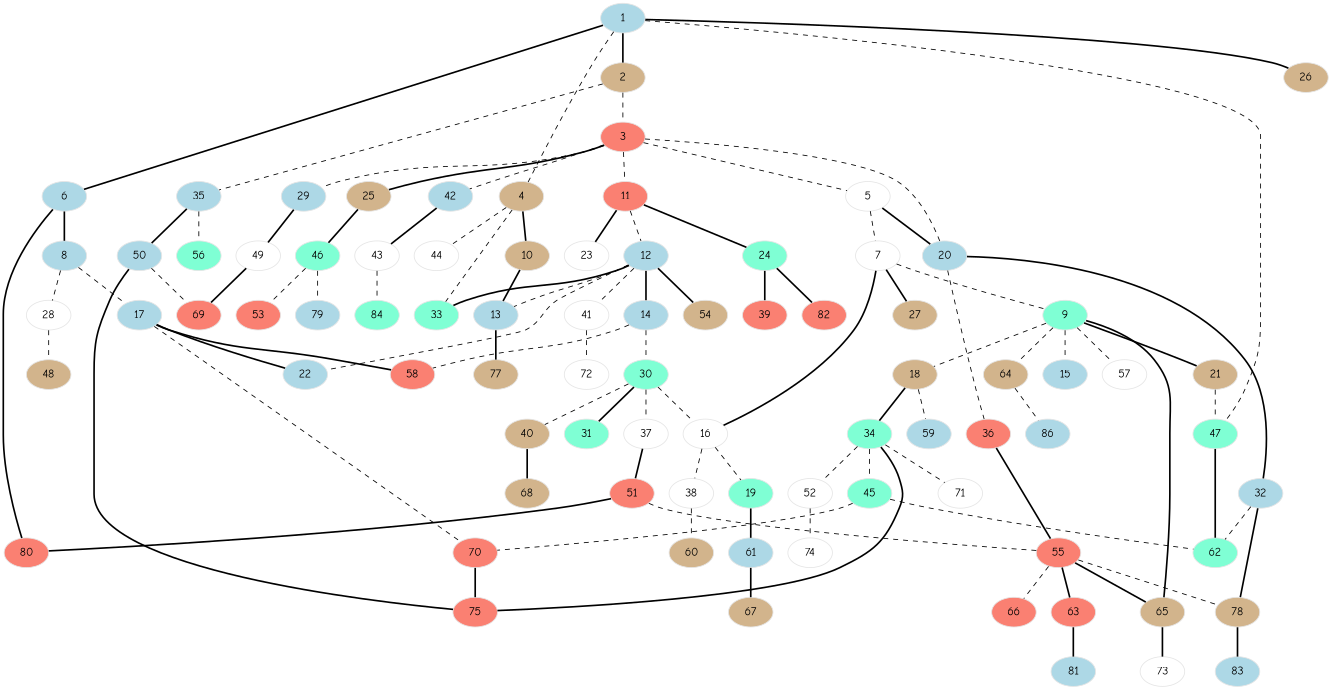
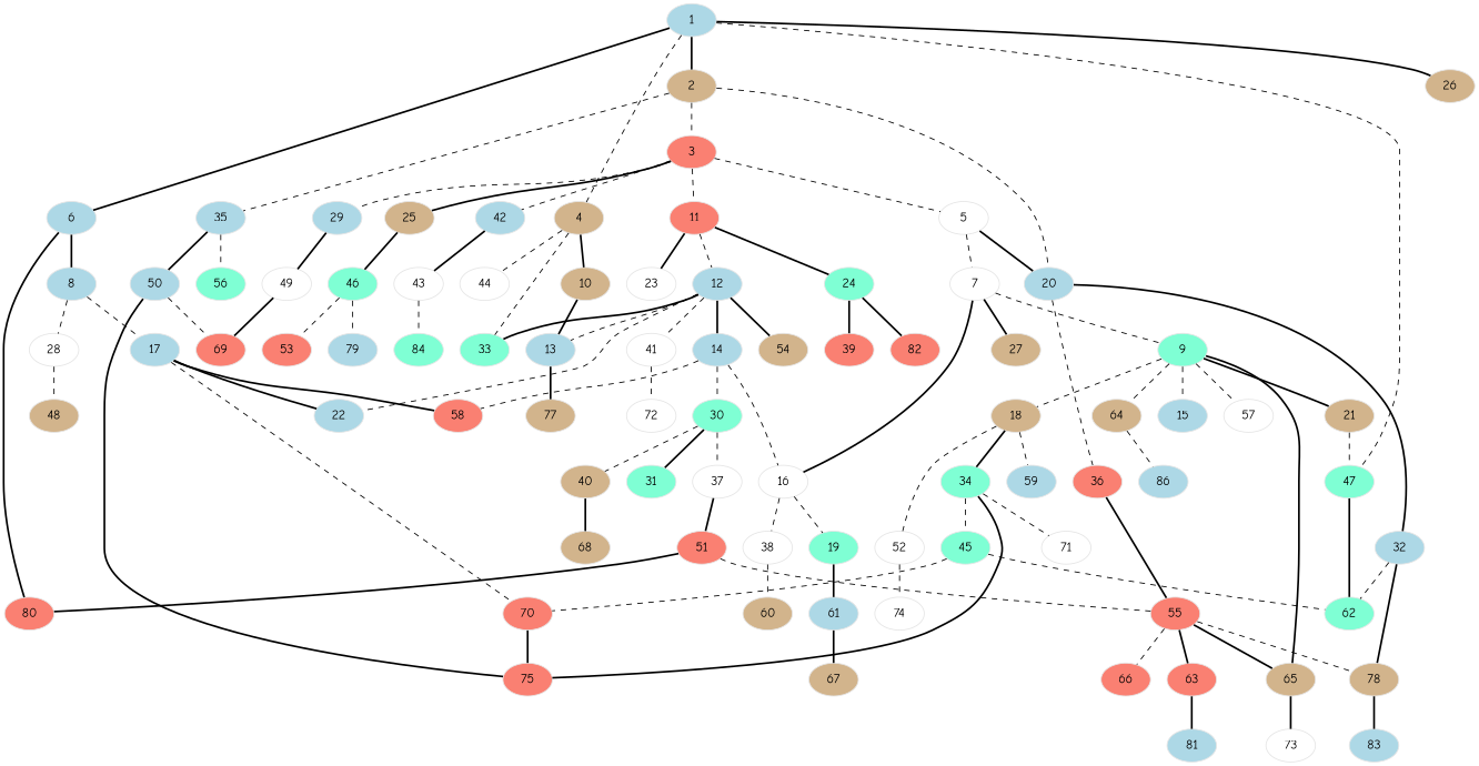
  graph {
    fontname="Comic Neue"
    node [color=gray90 fillcolor=lightblue fontname="Comic Neue" style=filled]
    edge [fontname="Comic Neue" style=dashed]
    2 [fillcolor=tan]
    1
    4 [fillcolor=tan]
    6
    26 [fillcolor=tan]
    47 [fillcolor=aquamarine]
    3 [fillcolor=salmon]
    35
    10 [fillcolor=tan]
    33 [fillcolor=aquamarine]
    44 [fillcolor=white]
    8
    80 [fillcolor=salmon]
    62 [fillcolor=aquamarine]
    5 [fillcolor=white]
    11 [fillcolor=salmon]
    20
    25 [fillcolor=tan]
    29
    42
    50
    56 [fillcolor=aquamarine]
    7 [fillcolor=white]
    12
    23 [fillcolor=white]
    24 [fillcolor=aquamarine]
    32
    36 [fillcolor=salmon]
    46 [fillcolor=aquamarine]
    49 [fillcolor=white]
    43 [fillcolor=white]
    13
    9 [fillcolor=aquamarine]
    16 [fillcolor=white]
    27 [fillcolor=tan]
    17
    28 [fillcolor=white]
    15
    18 [fillcolor=tan]
    21 [fillcolor=tan]
    57 [fillcolor=white]
    64 [fillcolor=tan]
    65 [fillcolor=tan]
    19 [fillcolor=aquamarine]
    38 [fillcolor=white]
    69 [fillcolor=salmon]
    22
    58 [fillcolor=salmon]
    70 [fillcolor=salmon]
    48 [fillcolor=tan]
    34 [fillcolor=aquamarine]
    59
    n53 [label=86]
    73 [fillcolor=white]
    77 [fillcolor=tan]
    14
    41 [fillcolor=white]
    54 [fillcolor=tan]
    39 [fillcolor=salmon]
    82 [fillcolor=salmon]
    30 [fillcolor=aquamarine]
    72 [fillcolor=white]
    31 [fillcolor=aquamarine]
    37 [fillcolor=white]
    40 [fillcolor=tan]
    61
    60 [fillcolor=tan]
    75 [fillcolor=salmon]
    45 [fillcolor=aquamarine]
    52 [fillcolor=white]
    71 [fillcolor=white]
    67 [fillcolor=tan]
    78 [fillcolor=tan]
    55 [fillcolor=salmon]
    53 [fillcolor=salmon]
    79
    51 [fillcolor=salmon]
    68 [fillcolor=tan]
    83
    74 [fillcolor=white]
    63 [fillcolor=salmon]
    66 [fillcolor=salmon]
    84 [fillcolor=aquamarine]
    81
    2 -- 3
    2 -- 35
    1 -- 2 [style=bold]
    1 -- 4
    1 -- 6 [style=bold]
    1 -- 26 [style=bold]
    1 -- 47
    4 -- 10 [style=bold]
    4 -- 33
    4 -- 44
    6 -- 8 [style=bold]
    6 -- 80 [style=bold]
    47 -- 62 [style=bold]
    3 -- 5
    3 -- 11
-   3 -- 20
+   2 -- 20
    3 -- 25 [style=bold]
    3 -- 29
    3 -- 42
    35 -- 50 [style=bold]
    35 -- 56
    10 -- 13 [style=bold]
    8 -- 17
    8 -- 28
    5 -- 20 [style=bold]
    5 -- 7
    11 -- 12
    11 -- 23 [style=bold]
    11 -- 24 [style=bold]
    20 -- 32 [style=bold]
    20 -- 36
    25 -- 46 [style=bold]
    29 -- 49 [style=bold]
    42 -- 43 [style=bold]
    50 -- 69
    50 -- 75 [style=bold]
    7 -- 9
    7 -- 16 [style=bold]
    7 -- 27 [style=bold]
    12 -- 33 [style=bold]
    12 -- 13
    12 -- 22
    12 -- 14 [style=bold]
    12 -- 41
    12 -- 54 [style=bold]
    24 -- 39 [style=bold]
    24 -- 82 [style=bold]
    32 -- 62
    32 -- 78 [style=bold]
    36 -- 55 [style=bold]
    46 -- 53
    46 -- 79
    49 -- 69 [style=bold]
    43 -- 84
    13 -- 77 [style=bold]
    9 -- 15
    9 -- 18
    9 -- 21 [style=bold]
    9 -- 57
    9 -- 64
    9 -- 65 [style=bold]
    16 -- 19
    16 -- 38
    17 -- 22 [style=bold]
    17 -- 58 [style=bold]
    17 -- 70
    28 -- 48
    18 -- 34 [style=bold]
    18 -- 59
    21 -- 47
    64 -- n53
    65 -- 73 [style=bold]
    19 -- 61 [style=bold]
    38 -- 60
    70 -- 75 [style=bold]
    34 -- 75 [style=bold]
    34 -- 45
-   34 -- 52
+   18 -- 52
    34 -- 71
-   30 -- 16
+   14 -- 16
    14 -- 58
    14 -- 30
    41 -- 72
    30 -- 31 [style=bold]
    30 -- 37
    30 -- 40
    37 -- 51 [style=bold]
    40 -- 68 [style=bold]
    61 -- 67 [style=bold]
    45 -- 62
    45 -- 70
    52 -- 74
    78 -- 83 [style=bold]
    55 -- 65 [style=bold]
    55 -- 78
    55 -- 63 [style=bold]
    55 -- 66
    51 -- 80 [style=bold]
    51 -- 55
    63 -- 81 [style=bold]
  }
